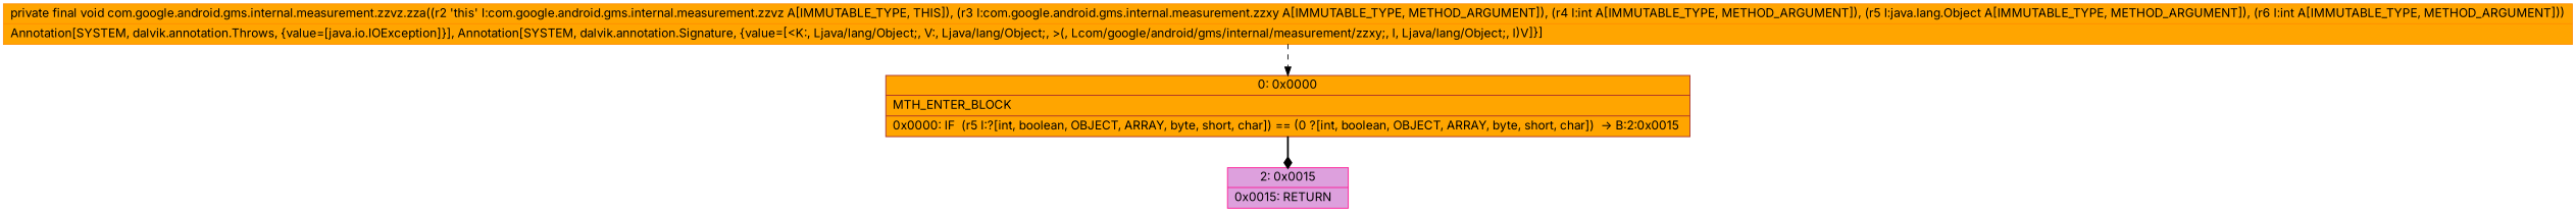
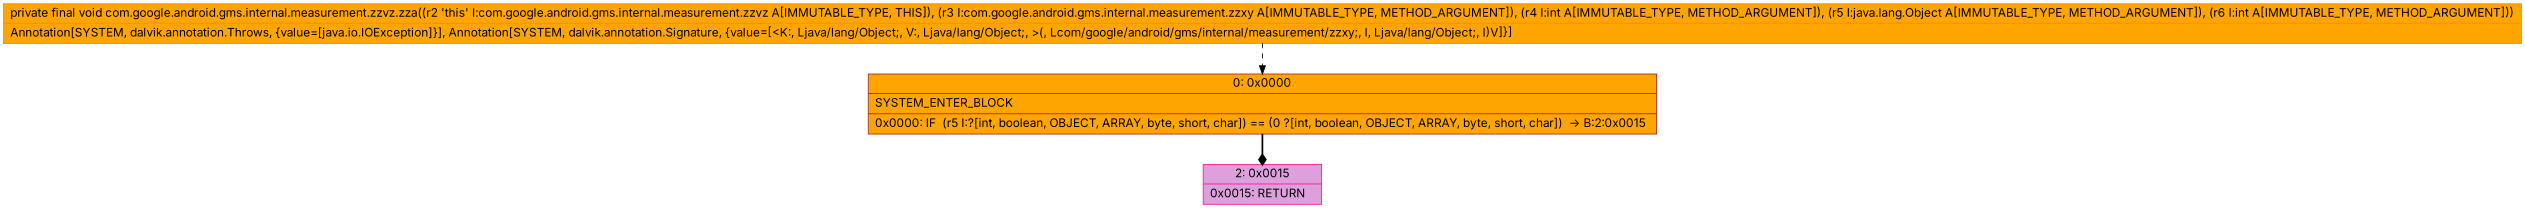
  digraph {
    fontname=Inter
    node [fillcolor=orange fontname=Inter shape=record style=filled]
    edge [fontname=Inter]
-   n1 [color=brown label="{0\:\ 0x0000|MTH_ENTER_BLOCK\l|0x0000: IF  (r5 I:?[int, boolean, OBJECT, ARRAY, byte, short, char]) == (0 ?[int, boolean, OBJECT, ARRAY, byte, short, char])  \-\> B:2:0x0015 \l}"]
+   n1 [color=brown label="{0\:\ 0x0000|SYSTEM_ENTER_BLOCK\l|0x0000: IF  (r5 I:?[int, boolean, OBJECT, ARRAY, byte, short, char]) == (0 ?[int, boolean, OBJECT, ARRAY, byte, short, char])  \-\> B:2:0x0015 \l}"]
    n2 [color=deeppink fillcolor=plum label="{2\:\ 0x0015|0x0015: RETURN   \l}"]
    n3 [color=darkorange label="{private final void com.google.android.gms.internal.measurement.zzvz.zza((r2 'this' I:com.google.android.gms.internal.measurement.zzvz A[IMMUTABLE_TYPE, THIS]), (r3 I:com.google.android.gms.internal.measurement.zzxy A[IMMUTABLE_TYPE, METHOD_ARGUMENT]), (r4 I:int A[IMMUTABLE_TYPE, METHOD_ARGUMENT]), (r5 I:java.lang.Object A[IMMUTABLE_TYPE, METHOD_ARGUMENT]), (r6 I:int A[IMMUTABLE_TYPE, METHOD_ARGUMENT]))  | Annotation[SYSTEM, dalvik.annotation.Throws, \{value=[java.io.IOException]\}], Annotation[SYSTEM, dalvik.annotation.Signature, \{value=[\<K:, Ljava\/lang\/Object;, V:, Ljava\/lang\/Object;, \>(, Lcom\/google\/android\/gms\/internal\/measurement\/zzxy;, I, Ljava\/lang\/Object;, I)V]\}]\l}"]
    n1 -> n2 [arrowhead=diamond style=bold]
    n3 -> n1 [arrowhead=normal style=dashed]
  }
